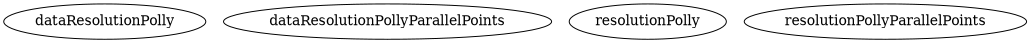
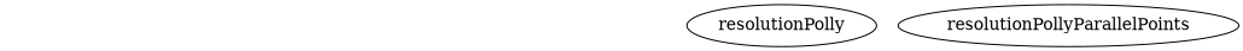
  digraph {
-   dataResolutionPolly
-   dataResolutionPollyParallelPoints
    resolutionPolly
    resolutionPollyParallelPoints
  }
